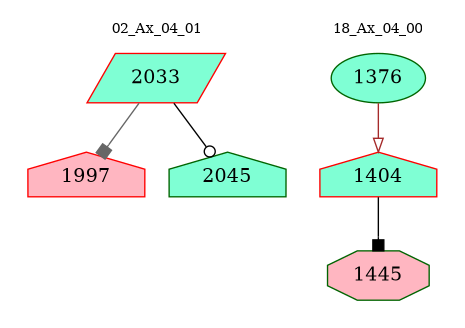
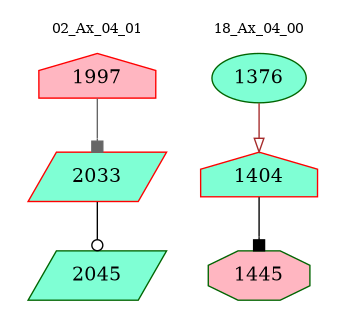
  digraph {
    node [color=red fillcolor=aquamarine shape=house style=filled]
    edge [arrowhead=box color=black]
    n1 [fillcolor=lightpink label=1997]
    n2 [label=2033 shape=parallelogram]
-   n3 [color=darkgreen label=2045]
+   n3 [color=darkgreen label=2045 shape=parallelogram]
    n4 [color=darkgreen label=1376 shape=ellipse]
    n5 [label=1404]
    n6 [color=darkgreen fillcolor=lightpink label=1445 shape=octagon]
    subgraph cluster_1 {
      color=white
      fontsize=10
      label="02_Ax_04_01"
      n1
      n2
      n3
    }
    subgraph cluster_2 {
      color=white
      fontsize=10
      label="18_Ax_04_00"
      n4
      n5
      n6
    }
-   n2 -> n1 [color=gray40]
+   n1 -> n2 [color=gray40]
    n2 -> n3 [arrowhead=odot]
    n4 -> n5 [arrowhead=onormal color=brown]
    n5 -> n6
  }
